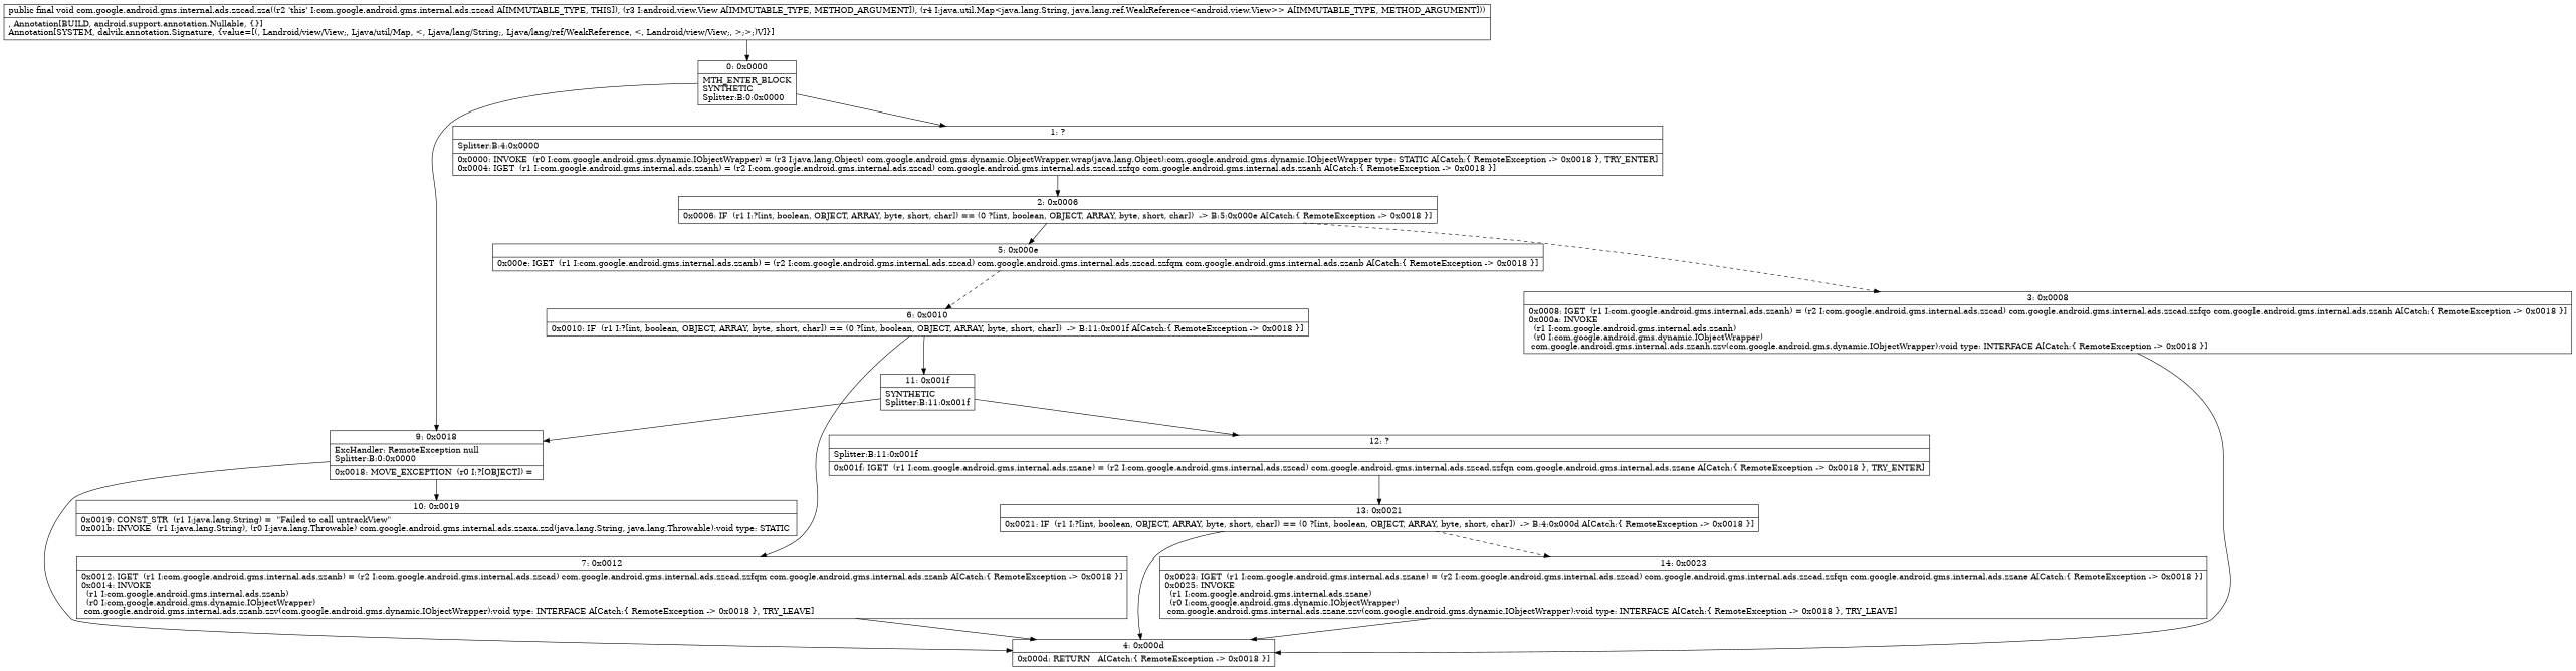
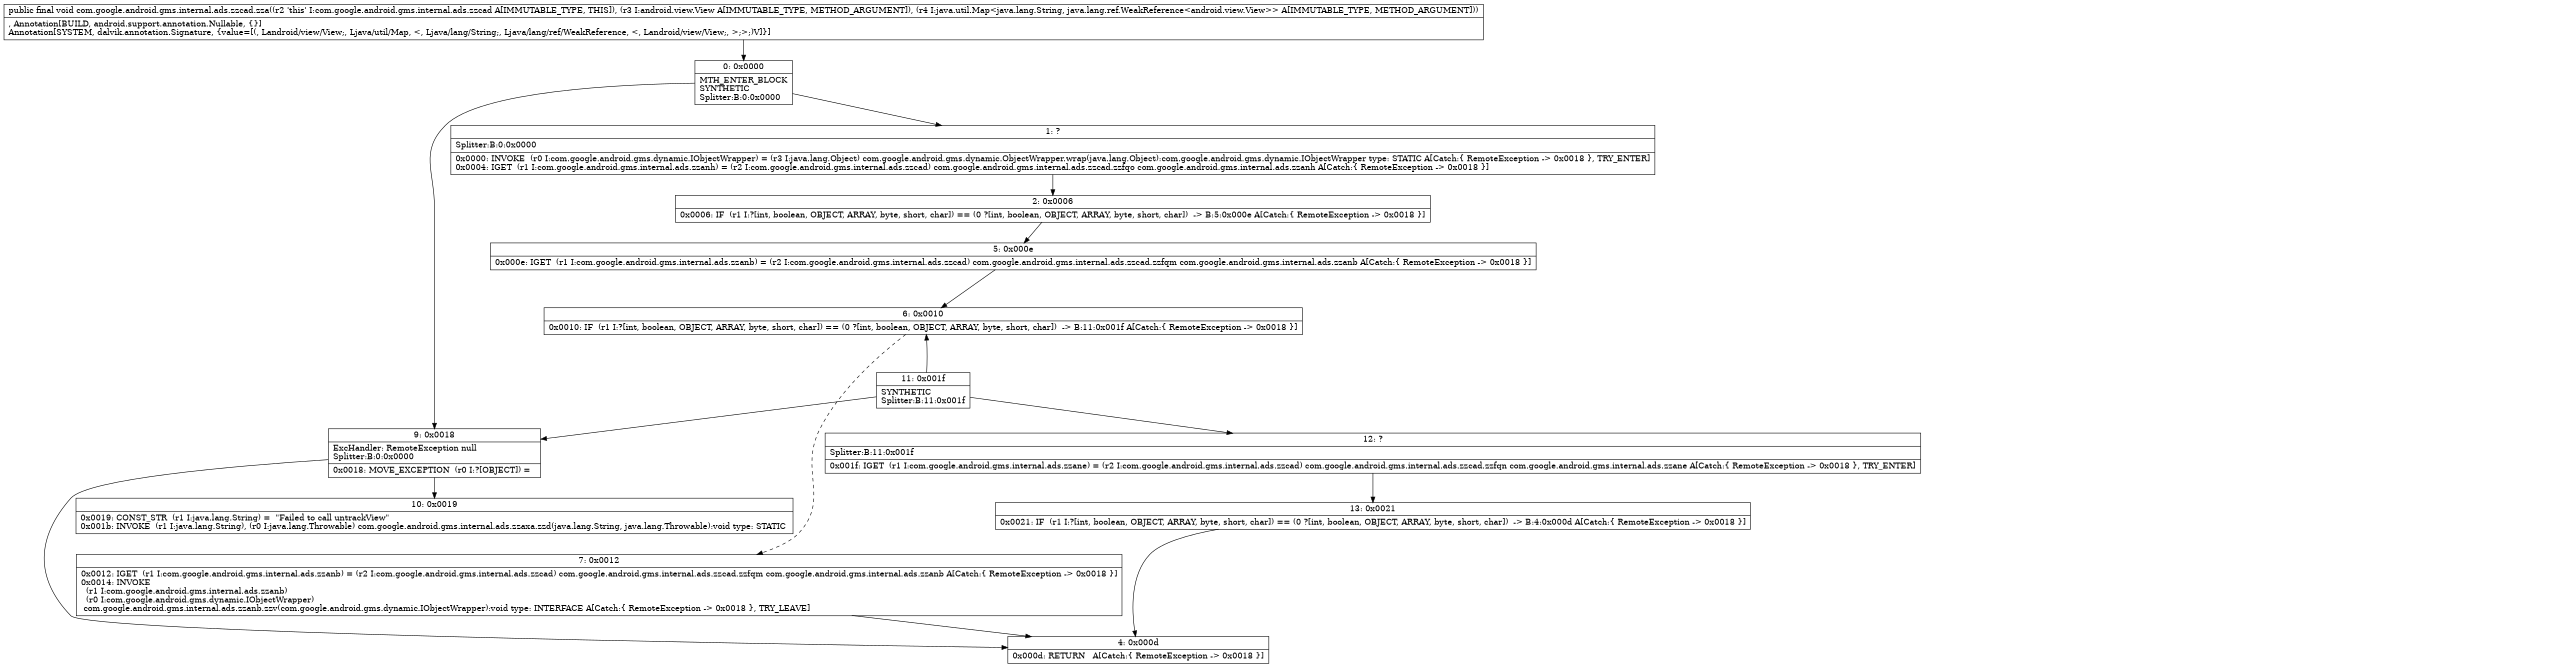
  digraph {
    node [shape=record]
    n1 [label="{0\:\ 0x0000|MTH_ENTER_BLOCK\lSYNTHETIC\lSplitter:B:0:0x0000\l}"]
-   n2 [label="{1\:\ ?|Splitter:B:4:0x0000\l|0x0000: INVOKE  (r0 I:com.google.android.gms.dynamic.IObjectWrapper) = (r3 I:java.lang.Object) com.google.android.gms.dynamic.ObjectWrapper.wrap(java.lang.Object):com.google.android.gms.dynamic.IObjectWrapper type: STATIC A[Catch:\{ RemoteException \-\> 0x0018 \}, TRY_ENTER]\l0x0004: IGET  (r1 I:com.google.android.gms.internal.ads.zzanh) = (r2 I:com.google.android.gms.internal.ads.zzcad) com.google.android.gms.internal.ads.zzcad.zzfqo com.google.android.gms.internal.ads.zzanh A[Catch:\{ RemoteException \-\> 0x0018 \}]\l}"]
+   n2 [label="{1\:\ ?|Splitter:B:0:0x0000\l|0x0000: INVOKE  (r0 I:com.google.android.gms.dynamic.IObjectWrapper) = (r3 I:java.lang.Object) com.google.android.gms.dynamic.ObjectWrapper.wrap(java.lang.Object):com.google.android.gms.dynamic.IObjectWrapper type: STATIC A[Catch:\{ RemoteException \-\> 0x0018 \}, TRY_ENTER]\l0x0004: IGET  (r1 I:com.google.android.gms.internal.ads.zzanh) = (r2 I:com.google.android.gms.internal.ads.zzcad) com.google.android.gms.internal.ads.zzcad.zzfqo com.google.android.gms.internal.ads.zzanh A[Catch:\{ RemoteException \-\> 0x0018 \}]\l}"]
    n3 [label="{9\:\ 0x0018|ExcHandler: RemoteException null\lSplitter:B:0:0x0000\l|0x0018: MOVE_EXCEPTION  (r0 I:?[OBJECT]) =  \l}"]
    n4 [label="{2\:\ 0x0006|0x0006: IF  (r1 I:?[int, boolean, OBJECT, ARRAY, byte, short, char]) == (0 ?[int, boolean, OBJECT, ARRAY, byte, short, char])  \-\> B:5:0x000e A[Catch:\{ RemoteException \-\> 0x0018 \}]\l}"]
    n5 [label="{4\:\ 0x000d|0x000d: RETURN   A[Catch:\{ RemoteException \-\> 0x0018 \}]\l}"]
    n6 [label="{10\:\ 0x0019|0x0019: CONST_STR  (r1 I:java.lang.String) =  \"Failed to call untrackView\" \l0x001b: INVOKE  (r1 I:java.lang.String), (r0 I:java.lang.Throwable) com.google.android.gms.internal.ads.zzaxa.zzd(java.lang.String, java.lang.Throwable):void type: STATIC \l}"]
-   n7 [label="{3\:\ 0x0008|0x0008: IGET  (r1 I:com.google.android.gms.internal.ads.zzanh) = (r2 I:com.google.android.gms.internal.ads.zzcad) com.google.android.gms.internal.ads.zzcad.zzfqo com.google.android.gms.internal.ads.zzanh A[Catch:\{ RemoteException \-\> 0x0018 \}]\l0x000a: INVOKE  \l  (r1 I:com.google.android.gms.internal.ads.zzanh)\l  (r0 I:com.google.android.gms.dynamic.IObjectWrapper)\l com.google.android.gms.internal.ads.zzanh.zzv(com.google.android.gms.dynamic.IObjectWrapper):void type: INTERFACE A[Catch:\{ RemoteException \-\> 0x0018 \}]\l}"]
    n8 [label="{5\:\ 0x000e|0x000e: IGET  (r1 I:com.google.android.gms.internal.ads.zzanb) = (r2 I:com.google.android.gms.internal.ads.zzcad) com.google.android.gms.internal.ads.zzcad.zzfqm com.google.android.gms.internal.ads.zzanb A[Catch:\{ RemoteException \-\> 0x0018 \}]\l}"]
    n9 [label="{6\:\ 0x0010|0x0010: IF  (r1 I:?[int, boolean, OBJECT, ARRAY, byte, short, char]) == (0 ?[int, boolean, OBJECT, ARRAY, byte, short, char])  \-\> B:11:0x001f A[Catch:\{ RemoteException \-\> 0x0018 \}]\l}"]
    n10 [label="{7\:\ 0x0012|0x0012: IGET  (r1 I:com.google.android.gms.internal.ads.zzanb) = (r2 I:com.google.android.gms.internal.ads.zzcad) com.google.android.gms.internal.ads.zzcad.zzfqm com.google.android.gms.internal.ads.zzanb A[Catch:\{ RemoteException \-\> 0x0018 \}]\l0x0014: INVOKE  \l  (r1 I:com.google.android.gms.internal.ads.zzanb)\l  (r0 I:com.google.android.gms.dynamic.IObjectWrapper)\l com.google.android.gms.internal.ads.zzanb.zzv(com.google.android.gms.dynamic.IObjectWrapper):void type: INTERFACE A[Catch:\{ RemoteException \-\> 0x0018 \}, TRY_LEAVE]\l}"]
    n11 [label="{11\:\ 0x001f|SYNTHETIC\lSplitter:B:11:0x001f\l}"]
    n12 [label="{12\:\ ?|Splitter:B:11:0x001f\l|0x001f: IGET  (r1 I:com.google.android.gms.internal.ads.zzane) = (r2 I:com.google.android.gms.internal.ads.zzcad) com.google.android.gms.internal.ads.zzcad.zzfqn com.google.android.gms.internal.ads.zzane A[Catch:\{ RemoteException \-\> 0x0018 \}, TRY_ENTER]\l}"]
    n13 [label="{13\:\ 0x0021|0x0021: IF  (r1 I:?[int, boolean, OBJECT, ARRAY, byte, short, char]) == (0 ?[int, boolean, OBJECT, ARRAY, byte, short, char])  \-\> B:4:0x000d A[Catch:\{ RemoteException \-\> 0x0018 \}]\l}"]
-   n14 [label="{14\:\ 0x0023|0x0023: IGET  (r1 I:com.google.android.gms.internal.ads.zzane) = (r2 I:com.google.android.gms.internal.ads.zzcad) com.google.android.gms.internal.ads.zzcad.zzfqn com.google.android.gms.internal.ads.zzane A[Catch:\{ RemoteException \-\> 0x0018 \}]\l0x0025: INVOKE  \l  (r1 I:com.google.android.gms.internal.ads.zzane)\l  (r0 I:com.google.android.gms.dynamic.IObjectWrapper)\l com.google.android.gms.internal.ads.zzane.zzv(com.google.android.gms.dynamic.IObjectWrapper):void type: INTERFACE A[Catch:\{ RemoteException \-\> 0x0018 \}, TRY_LEAVE]\l}"]
    n15 [label="{public final void com.google.android.gms.internal.ads.zzcad.zza((r2 'this' I:com.google.android.gms.internal.ads.zzcad A[IMMUTABLE_TYPE, THIS]), (r3 I:android.view.View A[IMMUTABLE_TYPE, METHOD_ARGUMENT]), (r4 I:java.util.Map\<java.lang.String, java.lang.ref.WeakReference\<android.view.View\>\> A[IMMUTABLE_TYPE, METHOD_ARGUMENT]))  | , Annotation[BUILD, android.support.annotation.Nullable, \{\}]\lAnnotation[SYSTEM, dalvik.annotation.Signature, \{value=[(, Landroid\/view\/View;, Ljava\/util\/Map, \<, Ljava\/lang\/String;, Ljava\/lang\/ref\/WeakReference, \<, Landroid\/view\/View;, \>;\>;)V]\}]\l}"]
    n1 -> n2
    n1 -> n3
    n2 -> n4
    n3 -> n5
    n3 -> n6
-   n4 -> n7 [style=dashed]
    n4 -> n8
-   n7 -> n5
-   n8 -> n9 [style=dashed]
-   n9 -> n10 [style=solid]
-   n9 -> n11
+   n8 -> n9
+   n9 -> n10 [style=dashed]
+   n11 -> n9
    n10 -> n5
    n11 -> n3
    n11 -> n12
    n12 -> n13
    n13 -> n5
-   n13 -> n14 [style=dashed]
-   n14 -> n5
    n15 -> n1
  }
